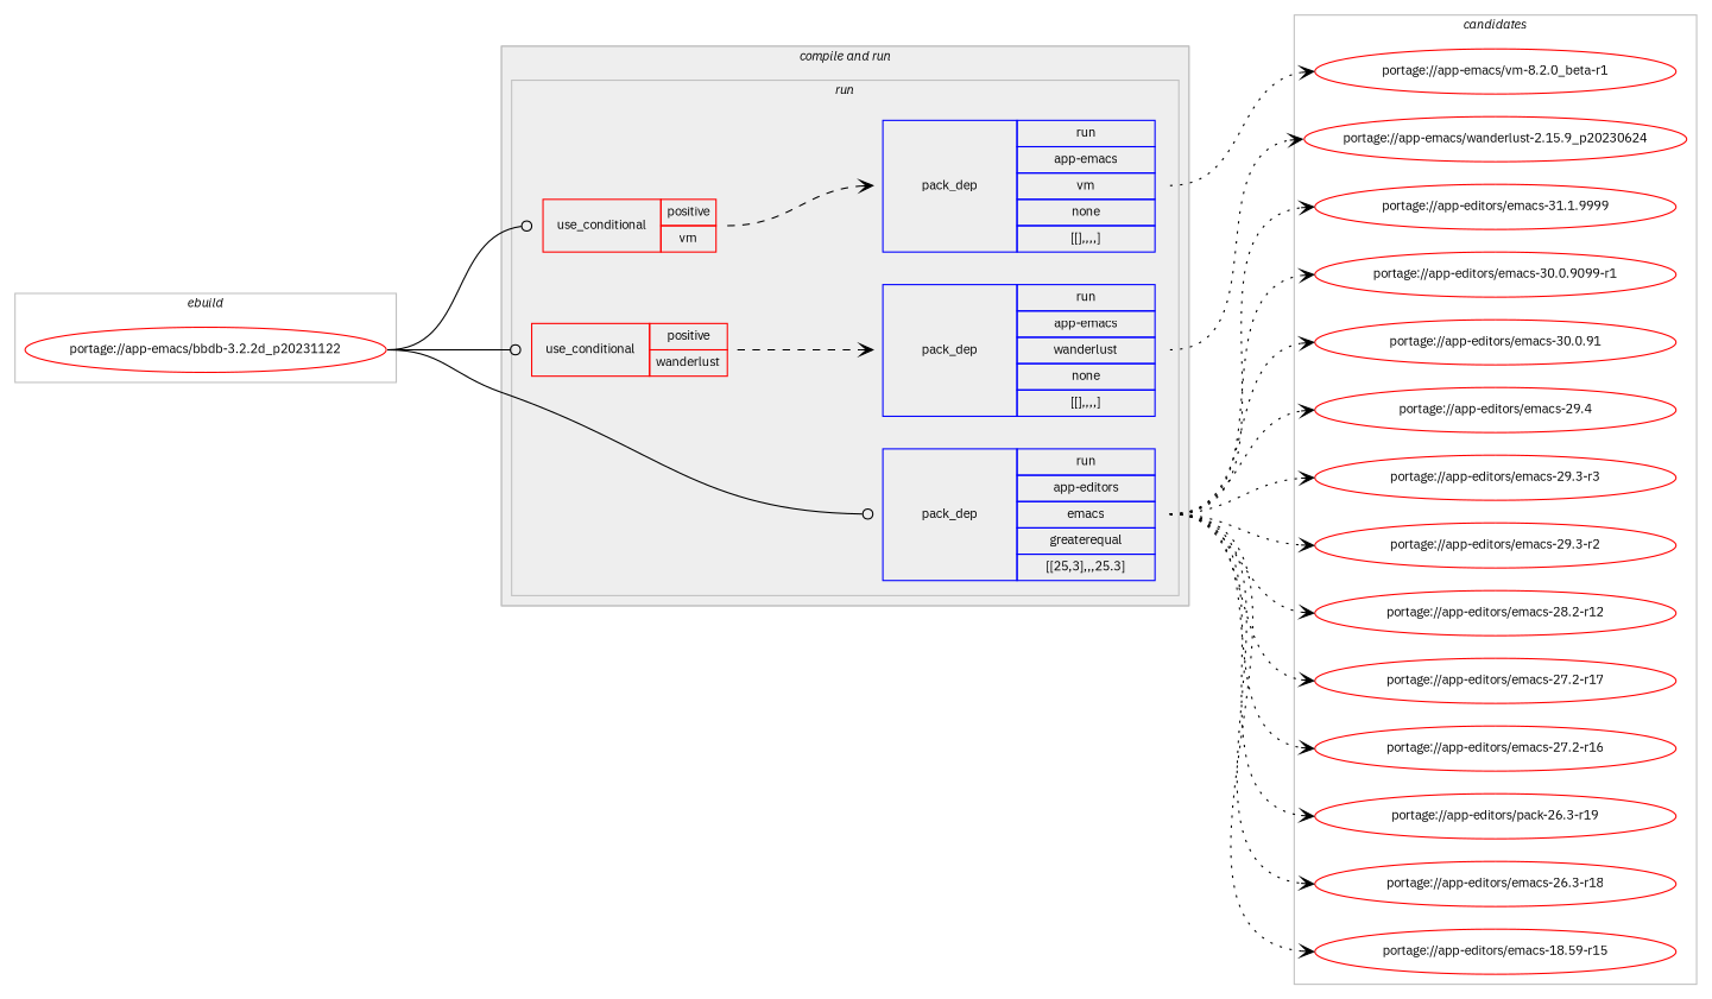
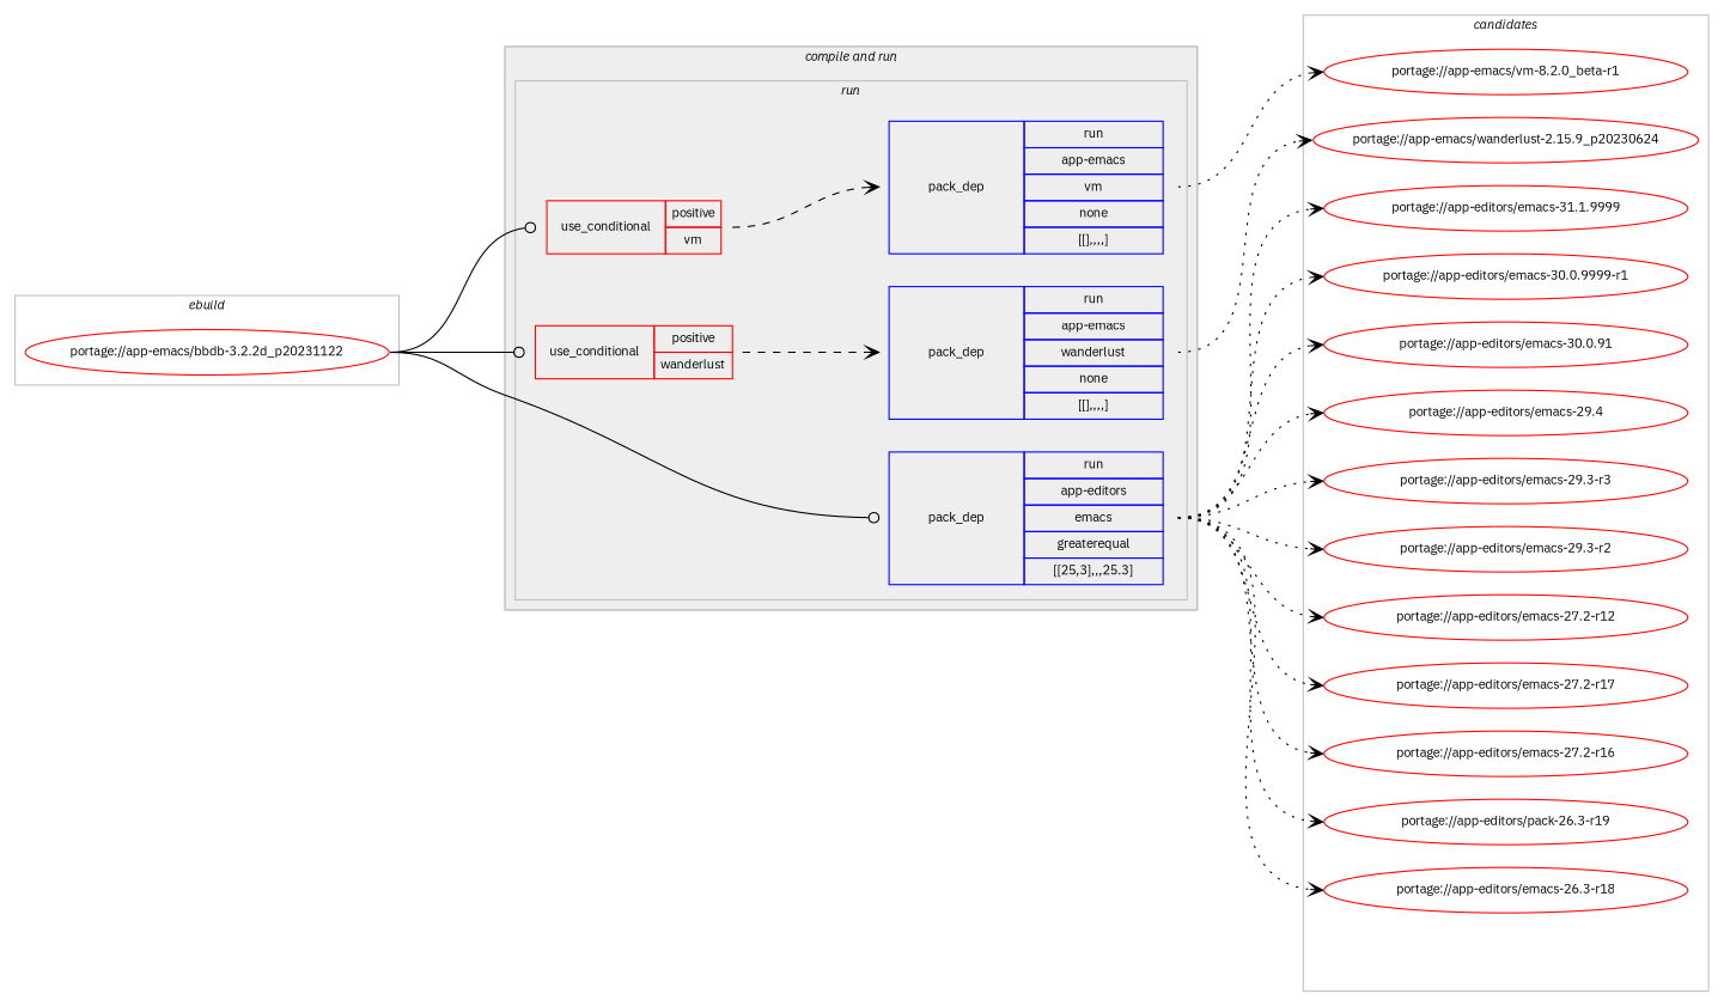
  digraph {
    compound=true
    concentrate=true
    fontname="IBM Plex Sans"
    fontsize=10
    newrank=true
    rankdir=LR
    ranksep=1.5
    node [color=red fontname="IBM Plex Sans" fontsize=10]
    edge [arrowhead=vee fontname="IBM Plex Sans" headport=w style=dotted tailport=e weight=100]
    n1 [label="portage://app-emacs/bbdb-3.2.2d_p20231122" width=4]
    n2 [color=blue label=<<TABLE BORDER="0" CELLBORDER="1" CELLSPACING="0" CELLPADDING="4" WIDTH="220"><TR><TD ROWSPAN="6" CELLPADDING="30">pack_dep</TD></TR><TR><TD WIDTH="110">run</TD></TR><TR><TD>app-emacs</TD></TR><TR><TD>vm</TD></TR><TR><TD>none</TD></TR><TR><TD>[[],,,,]</TD></TR></TABLE>> shape=none]
    n3 [label=<<TABLE BORDER="0" CELLBORDER="1" CELLSPACING="0" CELLPADDING="4"><TR><TD ROWSPAN="3" CELLPADDING="10">use_conditional</TD></TR><TR><TD>positive</TD></TR><TR><TD>vm</TD></TR></TABLE>> shape=none]
    n4 [color=blue label=<<TABLE BORDER="0" CELLBORDER="1" CELLSPACING="0" CELLPADDING="4" WIDTH="220"><TR><TD ROWSPAN="6" CELLPADDING="30">pack_dep</TD></TR><TR><TD WIDTH="110">run</TD></TR><TR><TD>app-emacs</TD></TR><TR><TD>wanderlust</TD></TR><TR><TD>none</TD></TR><TR><TD>[[],,,,]</TD></TR></TABLE>> shape=none]
    n5 [label=<<TABLE BORDER="0" CELLBORDER="1" CELLSPACING="0" CELLPADDING="4"><TR><TD ROWSPAN="3" CELLPADDING="10">use_conditional</TD></TR><TR><TD>positive</TD></TR><TR><TD>wanderlust</TD></TR></TABLE>> shape=none]
    n6 [color=blue label=<<TABLE BORDER="0" CELLBORDER="1" CELLSPACING="0" CELLPADDING="4" WIDTH="220"><TR><TD ROWSPAN="6" CELLPADDING="30">pack_dep</TD></TR><TR><TD WIDTH="110">run</TD></TR><TR><TD>app-editors</TD></TR><TR><TD>emacs</TD></TR><TR><TD>greaterequal</TD></TR><TR><TD>[[25,3],,,25.3]</TD></TR></TABLE>> shape=none]
    n7 [label="portage://app-emacs/vm-8.2.0_beta-r1" width=4]
    n8 [label="portage://app-emacs/wanderlust-2.15.9_p20230624" width=4]
    n9 [label="portage://app-editors/emacs-31.1.9999" width=4]
-   n10 [label="portage://app-editors/emacs-30.0.9099-r1" width=4]
+   n10 [label="portage://app-editors/emacs-30.0.9999-r1" width=4]
    n11 [label="portage://app-editors/emacs-30.0.91" width=4]
    n12 [label="portage://app-editors/emacs-29.4" width=4]
    n13 [label="portage://app-editors/emacs-29.3-r3" width=4]
    n14 [label="portage://app-editors/emacs-29.3-r2" width=4]
-   n15 [label="portage://app-editors/emacs-28.2-r12" width=4]
+   n15 [label="portage://app-editors/emacs-27.2-r12" width=4]
    n16 [label="portage://app-editors/emacs-27.2-r17" width=4]
    n17 [label="portage://app-editors/emacs-27.2-r16" width=4]
    n18 [label="portage://app-editors/pack-26.3-r19" width=4]
    n19 [label="portage://app-editors/emacs-26.3-r18" width=4]
-   n20 [label="portage://app-editors/emacs-18.59-r15" width=4]
    subgraph cluster_1 {
      color=gray
      label=<<i>ebuild</i>>
      n1
    }
    subgraph cluster_2 {
      color=gray
      label=<<i>dependencies</i>>
      subgraph cluster_3 {
        color=gray
        fillcolor="#eeeeee"
        label=<<i>compile</i>>
        style=filled
      }
      subgraph cluster_4 {
        color=gray
        fillcolor="#eeeeee"
        label=<<i>compile and run</i>>
        style=filled
      }
      subgraph cluster_5 {
        color=gray
        fillcolor="#eeeeee"
        label=<<i>run</i>>
        style=filled
        subgraph sub_6 {
          color=gray
          fillcolor="#eeeeee"
          label=<<i>run</i>>
          style=filled
          n3
          subgraph sub_7 {
            color=gray
            fillcolor="#eeeeee"
            label=<<i>run</i>>
            style=filled
            n2
          }
        }
        subgraph sub_8 {
          color=gray
          fillcolor="#eeeeee"
          label=<<i>run</i>>
          style=filled
          n5
          subgraph sub_9 {
            color=gray
            fillcolor="#eeeeee"
            label=<<i>run</i>>
            style=filled
            n4
          }
        }
        subgraph sub_10 {
          color=gray
          fillcolor="#eeeeee"
          label=<<i>run</i>>
          style=filled
          n6
        }
      }
    }
    subgraph cluster_11 {
      color=gray
      label=<<i>candidates</i>>
      rank=same
      subgraph sub_12 {
        color=black
        label=<<i>candidates</i>>
        nodesep=1
        rank=same
        n7
      }
      subgraph sub_13 {
        color=black
        label=<<i>candidates</i>>
        nodesep=1
        rank=same
        n8
      }
      subgraph sub_14 {
        color=black
        label=<<i>candidates</i>>
        nodesep=1
        rank=same
        n9
        n10
        n11
        n12
        n13
        n14
        n15
        n16
        n17
        n18
        n19
-       n20
      }
    }
    n1 -> n3 [arrowhead=odot style=solid weight=20]
    n1 -> n5 [arrowhead=odot style=solid weight=20]
    n1 -> n6 [arrowhead=odot style=solid weight=20]
    n2 -> n7
    n3 -> n2 [style=dashed weight=20]
    n4 -> n8
    n5 -> n4 [style=dashed weight=20]
    n6 -> n9
    n6 -> n10
    n6 -> n11
    n6 -> n12
    n6 -> n13
    n6 -> n14
    n6 -> n15
    n6 -> n16
    n6 -> n17
    n6 -> n18
    n6 -> n19
-   n6 -> n20
  }
